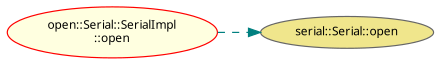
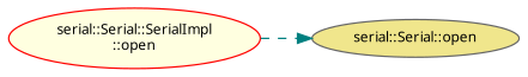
  digraph {
    rankdir=LR
    fontname="Noto Sans"
    node [fontname="Noto Sans" fontsize=10 shape=ellipse style=filled]
-   n1 [color=red fillcolor=lightyellow fontcolor=black height=0.2 label="open::Serial::SerialImpl\l::open" width=0.4]
+   n1 [color=red fillcolor=lightyellow fontcolor=black height=0.2 label="serial::Serial::SerialImpl\l::open" width=0.4]
    n2 [color=gray40 fillcolor=khaki height=0.2 label="serial::Serial::open" width=0.4]
    n1 -> n2 [color=teal fontname="Noto Sans" fontsize=10 labelfontname=Helvetica labelfontsize=10 style=dashed]
  }
